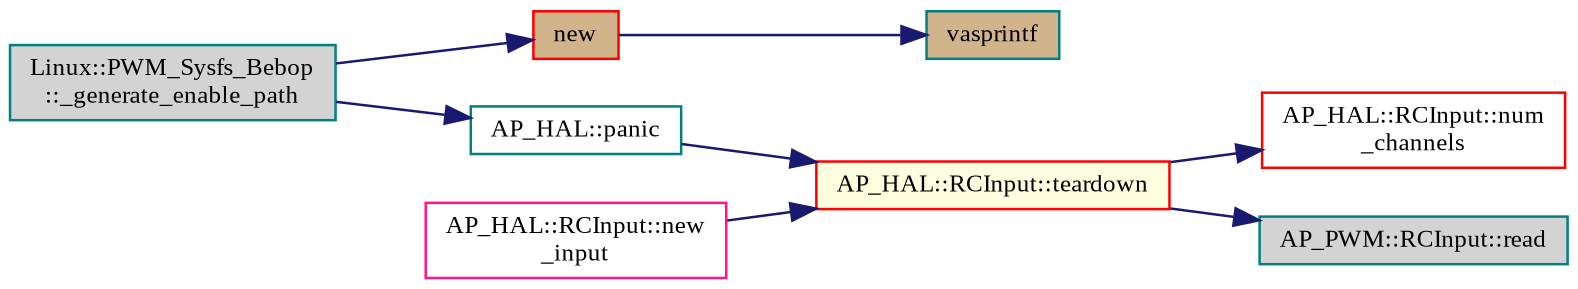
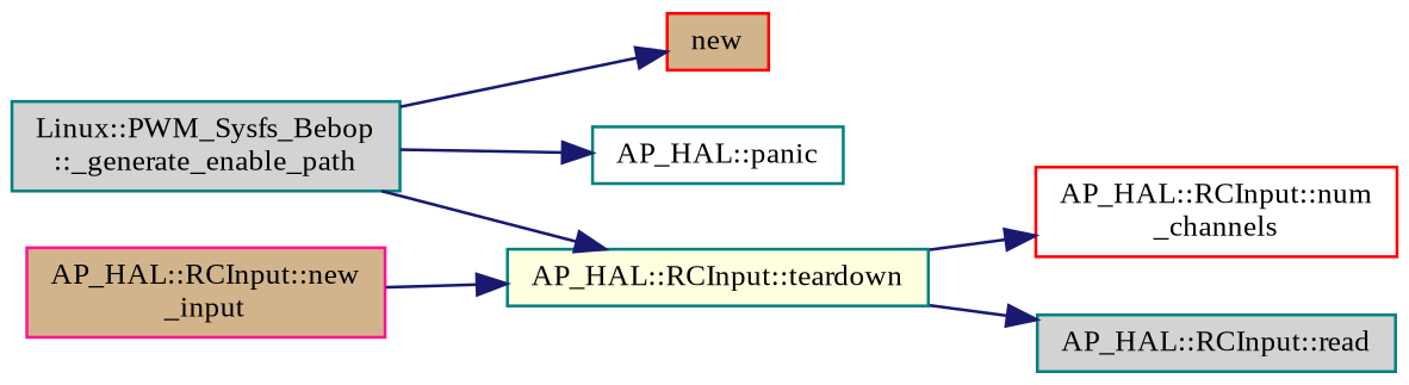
  digraph {
    fontname="Liberation Serif"
    rankdir=LR
    node [color=teal fillcolor=tan fontname="Liberation Serif" fontsize=10 shape=record style=filled]
    edge [color=midnightblue fontname="Liberation Serif" fontsize=10 labelfontname=Helvetica labelfontsize=10 style=solid]
    n1 [fillcolor=lightgrey fontcolor=black height=0.2 label="Linux::PWM_Sysfs_Bebop\l::_generate_enable_path" width=0.4]
    n2 [color=red height=0.2 label=new width=0.4]
    n3 [fillcolor=white height=0.2 label="AP_HAL::panic" width=0.4]
-   n4 [height=0.2 label=vasprintf width=0.4]
-   n5 [color=red fillcolor=lightyellow height=0.2 label="AP_HAL::RCInput::teardown" width=0.4]
+   n5 [fillcolor=lightyellow height=0.2 label="AP_HAL::RCInput::teardown" width=0.4]
    n6 [color=red fillcolor=white height=0.2 label="AP_HAL::RCInput::num\l_channels" width=0.4]
-   n7 [fillcolor=lightgrey height=0.2 label="AP_PWM::RCInput::read" width=0.4]
-   n8 [color=deeppink fillcolor=white height=0.2 label="AP_HAL::RCInput::new\l_input" width=0.4]
+   n7 [fillcolor=lightgrey height=0.2 label="AP_HAL::RCInput::read" width=0.4]
+   n8 [color=deeppink height=0.2 label="AP_HAL::RCInput::new\l_input" width=0.4]
    n1 -> n2
    n1 -> n3
-   n2 -> n4
-   n3 -> n5
+   n1 -> n5
    n5 -> n6
    n5 -> n7
    n8 -> n5
  }
